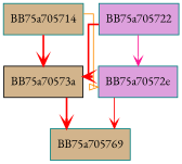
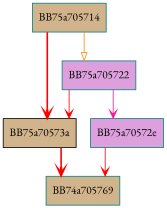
  digraph {
    fontname="EB Garamond"
    splines=ortho
    node [color=teal fillcolor=tan fontname="EB Garamond" shape=box style=filled]
    edge [arrowhead=vee color=red fontname="EB Garamond" style=bold]
    BB75a70573a [color=black]
    BB75a705714
    BB75a705722 [fillcolor=plum]
-   BB75a705769
+   BB75a705769 [label=BB74a705769]
    BB75a70572e [fillcolor=plum]
    BB75a70573a -> BB75a705769
    BB75a705714 -> BB75a70573a
-   BB75a705714 -> BB75a70572e [arrowhead=onormal color=darkorange style=solid]
-   BB75a705722 -> BB75a70573a
+   BB75a705714 -> BB75a705722 [arrowhead=onormal color=darkorange style=solid]
+   BB75a705722 -> BB75a70573a [style=solid]
    BB75a705722 -> BB75a70572e [color=deeppink style=solid]
    BB75a70572e -> BB75a705769 [style=solid]
  }
